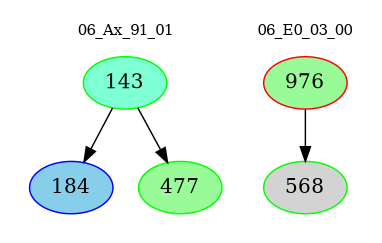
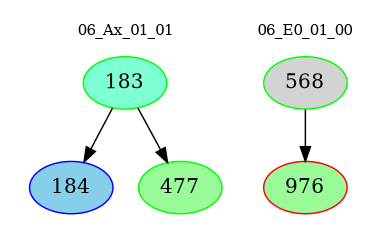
  digraph {
    node [color=green fillcolor=palegreen style=filled]
    edge [color=black]
-   n1 [fillcolor=aquamarine label=143]
+   n1 [fillcolor=aquamarine label=183]
    n2 [color=blue fillcolor=skyblue label=184]
    n3 [label=477]
    n4 [fillcolor=lightgrey label=568]
    n5 [color=red label=976]
    subgraph cluster_1 {
      color=white
      fontsize=10
-     label="06_Ax_91_01"
+     label="06_Ax_01_01"
      n1
      n2
      n3
    }
    subgraph cluster_2 {
      color=white
      fontsize=10
-     label="06_E0_03_00"
+     label="06_E0_01_00"
      n4
      n5
    }
    n1 -> n2
    n1 -> n3
-   n5 -> n4
+   n4 -> n5
  }
